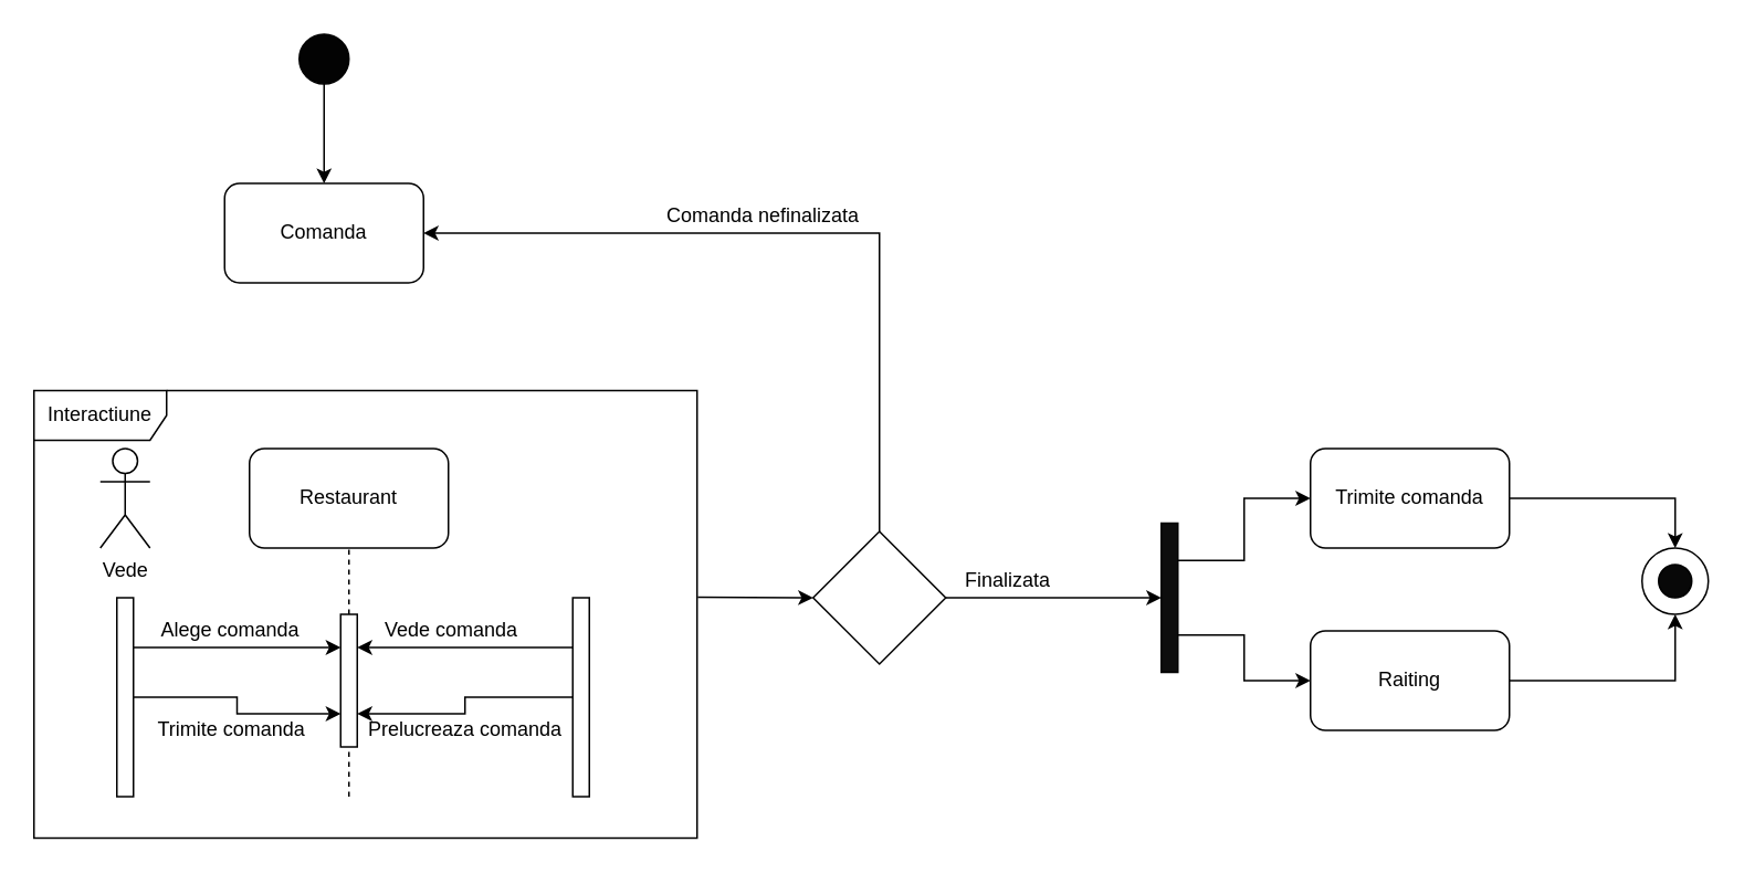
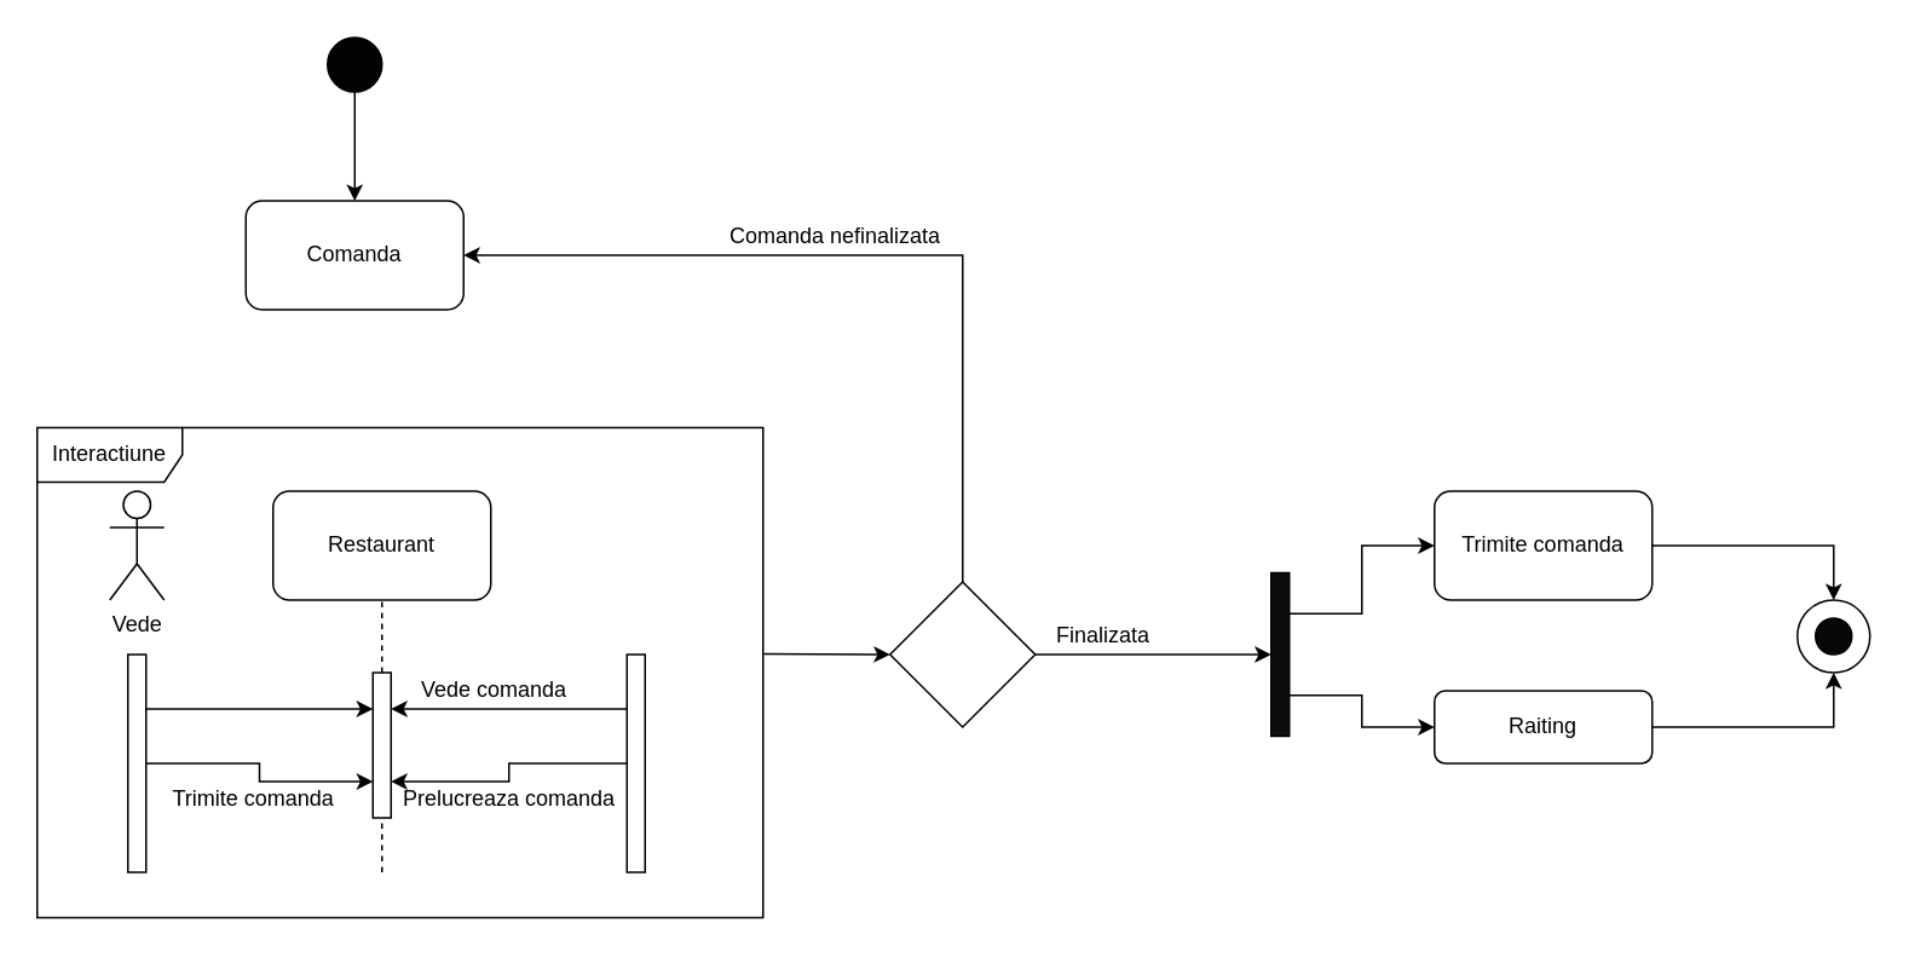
  <mxCell id="0" />
  <mxCell id="1" parent="0" />
  <mxCell id="2" style="edgeStyle=orthogonalEdgeStyle;rounded=0;orthogonalLoop=1;jettySize=auto;html=1;exitX=0.5;exitY=1;exitDx=0;exitDy=0;" edge="1" parent="1" source="3" target="4"><mxGeometry relative="1" as="geometry" /></mxCell>
  <mxCell id="3" value="" style="ellipse;whiteSpace=wrap;html=1;aspect=fixed;fillColor=#030303;" vertex="1" parent="1"><mxGeometry x="180" y="20" width="30" height="30" as="geometry" /></mxCell>
  <mxCell id="4" value="Comanda" style="rounded=1;whiteSpace=wrap;html=1;fillColor=#FFFFFF;" vertex="1" parent="1"><mxGeometry x="135" y="110" width="120" height="60" as="geometry" /></mxCell>
  <mxCell id="5" value="Interactiune" style="shape=umlFrame;whiteSpace=wrap;html=1;fillColor=#FFFFFF;width=80;height=30;" vertex="1" parent="1"><mxGeometry x="20" y="235" width="400" height="270" as="geometry" /></mxCell>
  <mxCell id="6" value="Vede" style="shape=umlActor;verticalLabelPosition=bottom;labelBackgroundColor=#ffffff;verticalAlign=top;html=1;outlineConnect=0;fillColor=#FFFFFF;" vertex="1" parent="1"><mxGeometry x="60" y="270" width="30" height="60" as="geometry" /></mxCell>
  <mxCell id="7" style="edgeStyle=orthogonalEdgeStyle;rounded=0;orthogonalLoop=1;jettySize=auto;html=1;exitX=1;exitY=0.5;exitDx=0;exitDy=0;entryX=0;entryY=0.75;entryDx=0;entryDy=0;" edge="1" parent="1" source="8" target="14"><mxGeometry relative="1" as="geometry" /></mxCell>
  <mxCell id="8" value="" style="rounded=0;whiteSpace=wrap;html=1;fillColor=#FFFFFF;" vertex="1" parent="1"><mxGeometry x="70" y="360" width="10" height="120" as="geometry" /></mxCell>
  <mxCell id="9" value="Restaurant" style="rounded=1;whiteSpace=wrap;html=1;fillColor=#FFFFFF;" vertex="1" parent="1"><mxGeometry x="150" y="270" width="120" height="60" as="geometry" /></mxCell>
  <mxCell id="10" value="" style="endArrow=none;dashed=1;html=1;entryX=0.5;entryY=1;entryDx=0;entryDy=0;" edge="1" parent="1" source="14" target="9"><mxGeometry width="50" height="50" relative="1" as="geometry"><mxPoint x="210" y="480" as="sourcePoint" /><mxPoint x="510" y="520" as="targetPoint" /></mxGeometry></mxCell>
  <mxCell id="11" style="edgeStyle=orthogonalEdgeStyle;rounded=0;orthogonalLoop=1;jettySize=auto;html=1;exitX=0;exitY=0.25;exitDx=0;exitDy=0;entryX=1;entryY=0.25;entryDx=0;entryDy=0;" edge="1" parent="1" source="13" target="14"><mxGeometry relative="1" as="geometry" /></mxCell>
  <mxCell id="12" style="edgeStyle=orthogonalEdgeStyle;rounded=0;orthogonalLoop=1;jettySize=auto;html=1;exitX=0;exitY=0.5;exitDx=0;exitDy=0;entryX=1;entryY=0.75;entryDx=0;entryDy=0;" edge="1" parent="1" source="13" target="14"><mxGeometry relative="1" as="geometry" /></mxCell>
  <mxCell id="13" value="" style="rounded=0;whiteSpace=wrap;html=1;fillColor=#FFFFFF;" vertex="1" parent="1"><mxGeometry x="345" y="360" width="10" height="120" as="geometry" /></mxCell>
  <mxCell id="14" value="" style="rounded=0;whiteSpace=wrap;html=1;fillColor=#FFFFFF;" vertex="1" parent="1"><mxGeometry x="205" y="370" width="10" height="80" as="geometry" /></mxCell>
  <mxCell id="15" value="" style="endArrow=none;dashed=1;html=1;entryX=0.5;entryY=1;entryDx=0;entryDy=0;" edge="1" parent="1" target="14"><mxGeometry width="50" height="50" relative="1" as="geometry"><mxPoint x="210" y="480" as="sourcePoint" /><mxPoint x="210" y="330" as="targetPoint" /></mxGeometry></mxCell>
  <mxCell id="16" value="" style="endArrow=classic;html=1;exitX=1;exitY=0.25;exitDx=0;exitDy=0;entryX=0;entryY=0.25;entryDx=0;entryDy=0;" edge="1" parent="1" source="8" target="14"><mxGeometry width="50" height="50" relative="1" as="geometry"><mxPoint x="120" y="440" as="sourcePoint" /><mxPoint x="170" y="390" as="targetPoint" /></mxGeometry></mxCell>
- <mxCell id="17" value="Alege comanda" style="text;html=1;resizable=0;points=[];autosize=1;align=left;verticalAlign=top;spacingTop=-4;" vertex="1" parent="1"><mxGeometry x="95" y="370" width="100" height="20" as="geometry" /></mxCell>
  <mxCell id="18" value="Trimite comanda" style="text;html=1;resizable=0;points=[];autosize=1;align=left;verticalAlign=top;spacingTop=-4;" vertex="1" parent="1"><mxGeometry x="92.5" y="430" width="100" height="20" as="geometry" /></mxCell>
  <mxCell id="19" value="Vede comanda" style="text;html=1;resizable=0;points=[];autosize=1;align=left;verticalAlign=top;spacingTop=-4;" vertex="1" parent="1"><mxGeometry x="230" y="370" width="100" height="20" as="geometry" /></mxCell>
  <mxCell id="20" value="Prelucreaza comanda" style="text;html=1;resizable=0;points=[];autosize=1;align=left;verticalAlign=top;spacingTop=-4;" vertex="1" parent="1"><mxGeometry x="220" y="430" width="130" height="20" as="geometry" /></mxCell>
  <mxCell id="21" style="edgeStyle=orthogonalEdgeStyle;rounded=0;orthogonalLoop=1;jettySize=auto;html=1;exitX=0.5;exitY=0;exitDx=0;exitDy=0;entryX=1;entryY=0.5;entryDx=0;entryDy=0;" edge="1" parent="1" source="22" target="4"><mxGeometry relative="1" as="geometry" /></mxCell>
  <mxCell id="22" value="" style="rhombus;whiteSpace=wrap;html=1;fillColor=#FFFFFF;" vertex="1" parent="1"><mxGeometry x="490" y="320" width="80" height="80" as="geometry" /></mxCell>
  <mxCell id="23" value="" style="endArrow=classic;html=1;exitX=1.001;exitY=0.462;exitDx=0;exitDy=0;exitPerimeter=0;entryX=0;entryY=0.5;entryDx=0;entryDy=0;" edge="1" parent="1" source="5" target="22"><mxGeometry width="50" height="50" relative="1" as="geometry"><mxPoint x="20" y="580" as="sourcePoint" /><mxPoint x="70" y="530" as="targetPoint" /></mxGeometry></mxCell>
  <mxCell id="24" value="Comanda nefinalizata" style="text;html=1;resizable=0;points=[];autosize=1;align=left;verticalAlign=top;spacingTop=-4;" vertex="1" parent="1"><mxGeometry x="400" y="120" width="130" height="20" as="geometry" /></mxCell>
  <mxCell id="25" value="" style="endArrow=classic;html=1;exitX=1;exitY=0.5;exitDx=0;exitDy=0;entryX=0;entryY=0.5;entryDx=0;entryDy=0;" edge="1" parent="1" source="22" target="29"><mxGeometry width="50" height="50" relative="1" as="geometry"><mxPoint x="640" y="380" as="sourcePoint" /><mxPoint x="690" y="360" as="targetPoint" /></mxGeometry></mxCell>
  <mxCell id="26" value="Finalizata" style="text;html=1;resizable=0;points=[];autosize=1;align=left;verticalAlign=top;spacingTop=-4;" vertex="1" parent="1"><mxGeometry x="580" y="340" width="70" height="20" as="geometry" /></mxCell>
  <mxCell id="27" style="edgeStyle=orthogonalEdgeStyle;rounded=0;orthogonalLoop=1;jettySize=auto;html=1;exitX=1;exitY=0.25;exitDx=0;exitDy=0;entryX=0;entryY=0.5;entryDx=0;entryDy=0;" edge="1" parent="1" source="29" target="31"><mxGeometry relative="1" as="geometry" /></mxCell>
  <mxCell id="28" style="edgeStyle=orthogonalEdgeStyle;rounded=0;orthogonalLoop=1;jettySize=auto;html=1;exitX=1;exitY=0.75;exitDx=0;exitDy=0;entryX=0;entryY=0.5;entryDx=0;entryDy=0;" edge="1" parent="1" source="29" target="33"><mxGeometry relative="1" as="geometry" /></mxCell>
  <mxCell id="29" value="" style="rounded=0;whiteSpace=wrap;html=1;fillColor=#0D0D0D;" vertex="1" parent="1"><mxGeometry x="700" y="315" width="10" height="90" as="geometry" /></mxCell>
  <mxCell id="30" style="edgeStyle=orthogonalEdgeStyle;rounded=0;orthogonalLoop=1;jettySize=auto;html=1;exitX=1;exitY=0.5;exitDx=0;exitDy=0;entryX=0.5;entryY=0;entryDx=0;entryDy=0;" edge="1" parent="1" source="31" target="34"><mxGeometry relative="1" as="geometry" /></mxCell>
  <mxCell id="31" value="Trimite comanda" style="rounded=1;whiteSpace=wrap;html=1;fillColor=#FFFFFF;" vertex="1" parent="1"><mxGeometry x="790" y="270" width="120" height="60" as="geometry" /></mxCell>
  <mxCell id="32" style="edgeStyle=orthogonalEdgeStyle;rounded=0;orthogonalLoop=1;jettySize=auto;html=1;exitX=1;exitY=0.5;exitDx=0;exitDy=0;entryX=0.5;entryY=1;entryDx=0;entryDy=0;" edge="1" parent="1" source="33" target="34"><mxGeometry relative="1" as="geometry" /></mxCell>
- <mxCell id="33" value="Raiting" style="rounded=1;whiteSpace=wrap;html=1;fillColor=#FFFFFF;" vertex="1" parent="1"><mxGeometry x="790" y="380" width="120" height="60" as="geometry" /></mxCell>
+ <mxCell id="33" value="Raiting" style="rounded=1;whiteSpace=wrap;html=1;fillColor=#FFFFFF;" vertex="1" parent="1"><mxGeometry x="790" y="380" width="120" height="40" as="geometry" /></mxCell>
  <mxCell id="34" value="" style="ellipse;whiteSpace=wrap;html=1;aspect=fixed;fillColor=#FFFFFF;" vertex="1" parent="1"><mxGeometry x="990" y="330" width="40" height="40" as="geometry" /></mxCell>
  <mxCell id="35" value="" style="ellipse;whiteSpace=wrap;html=1;aspect=fixed;fillColor=#080808;" vertex="1" parent="1"><mxGeometry x="1000" y="340" width="20" height="20" as="geometry" /></mxCell>
